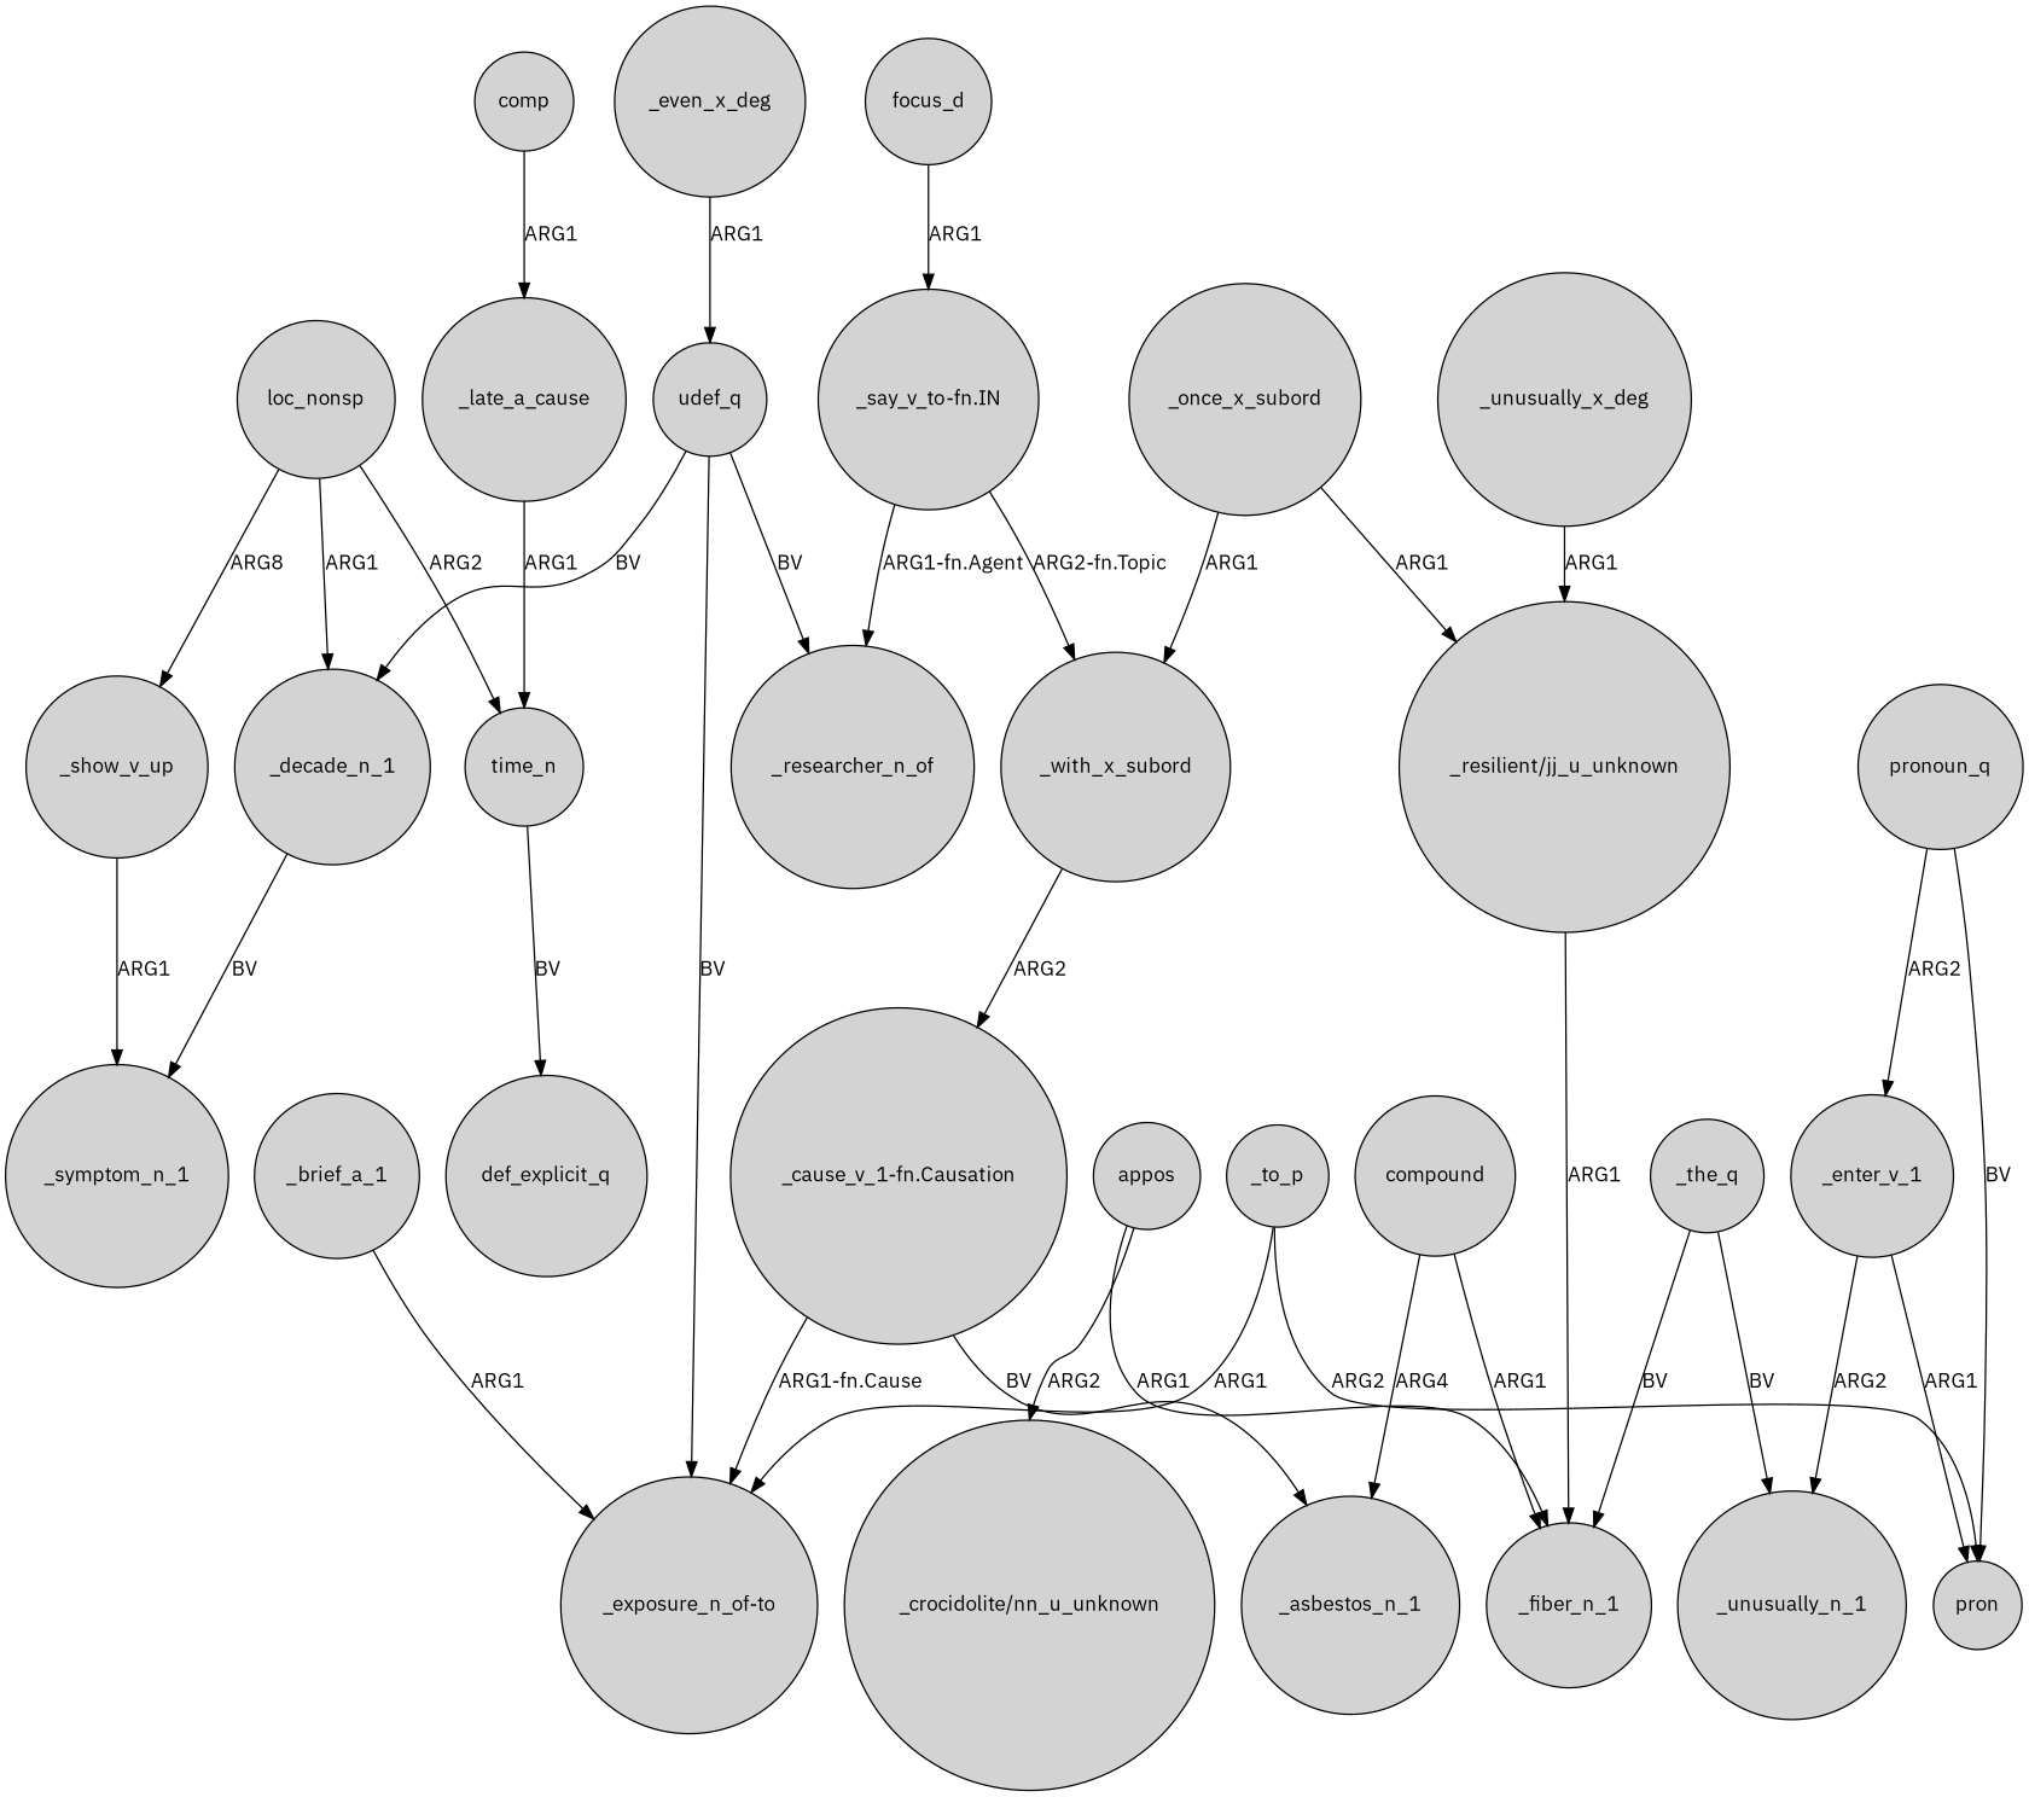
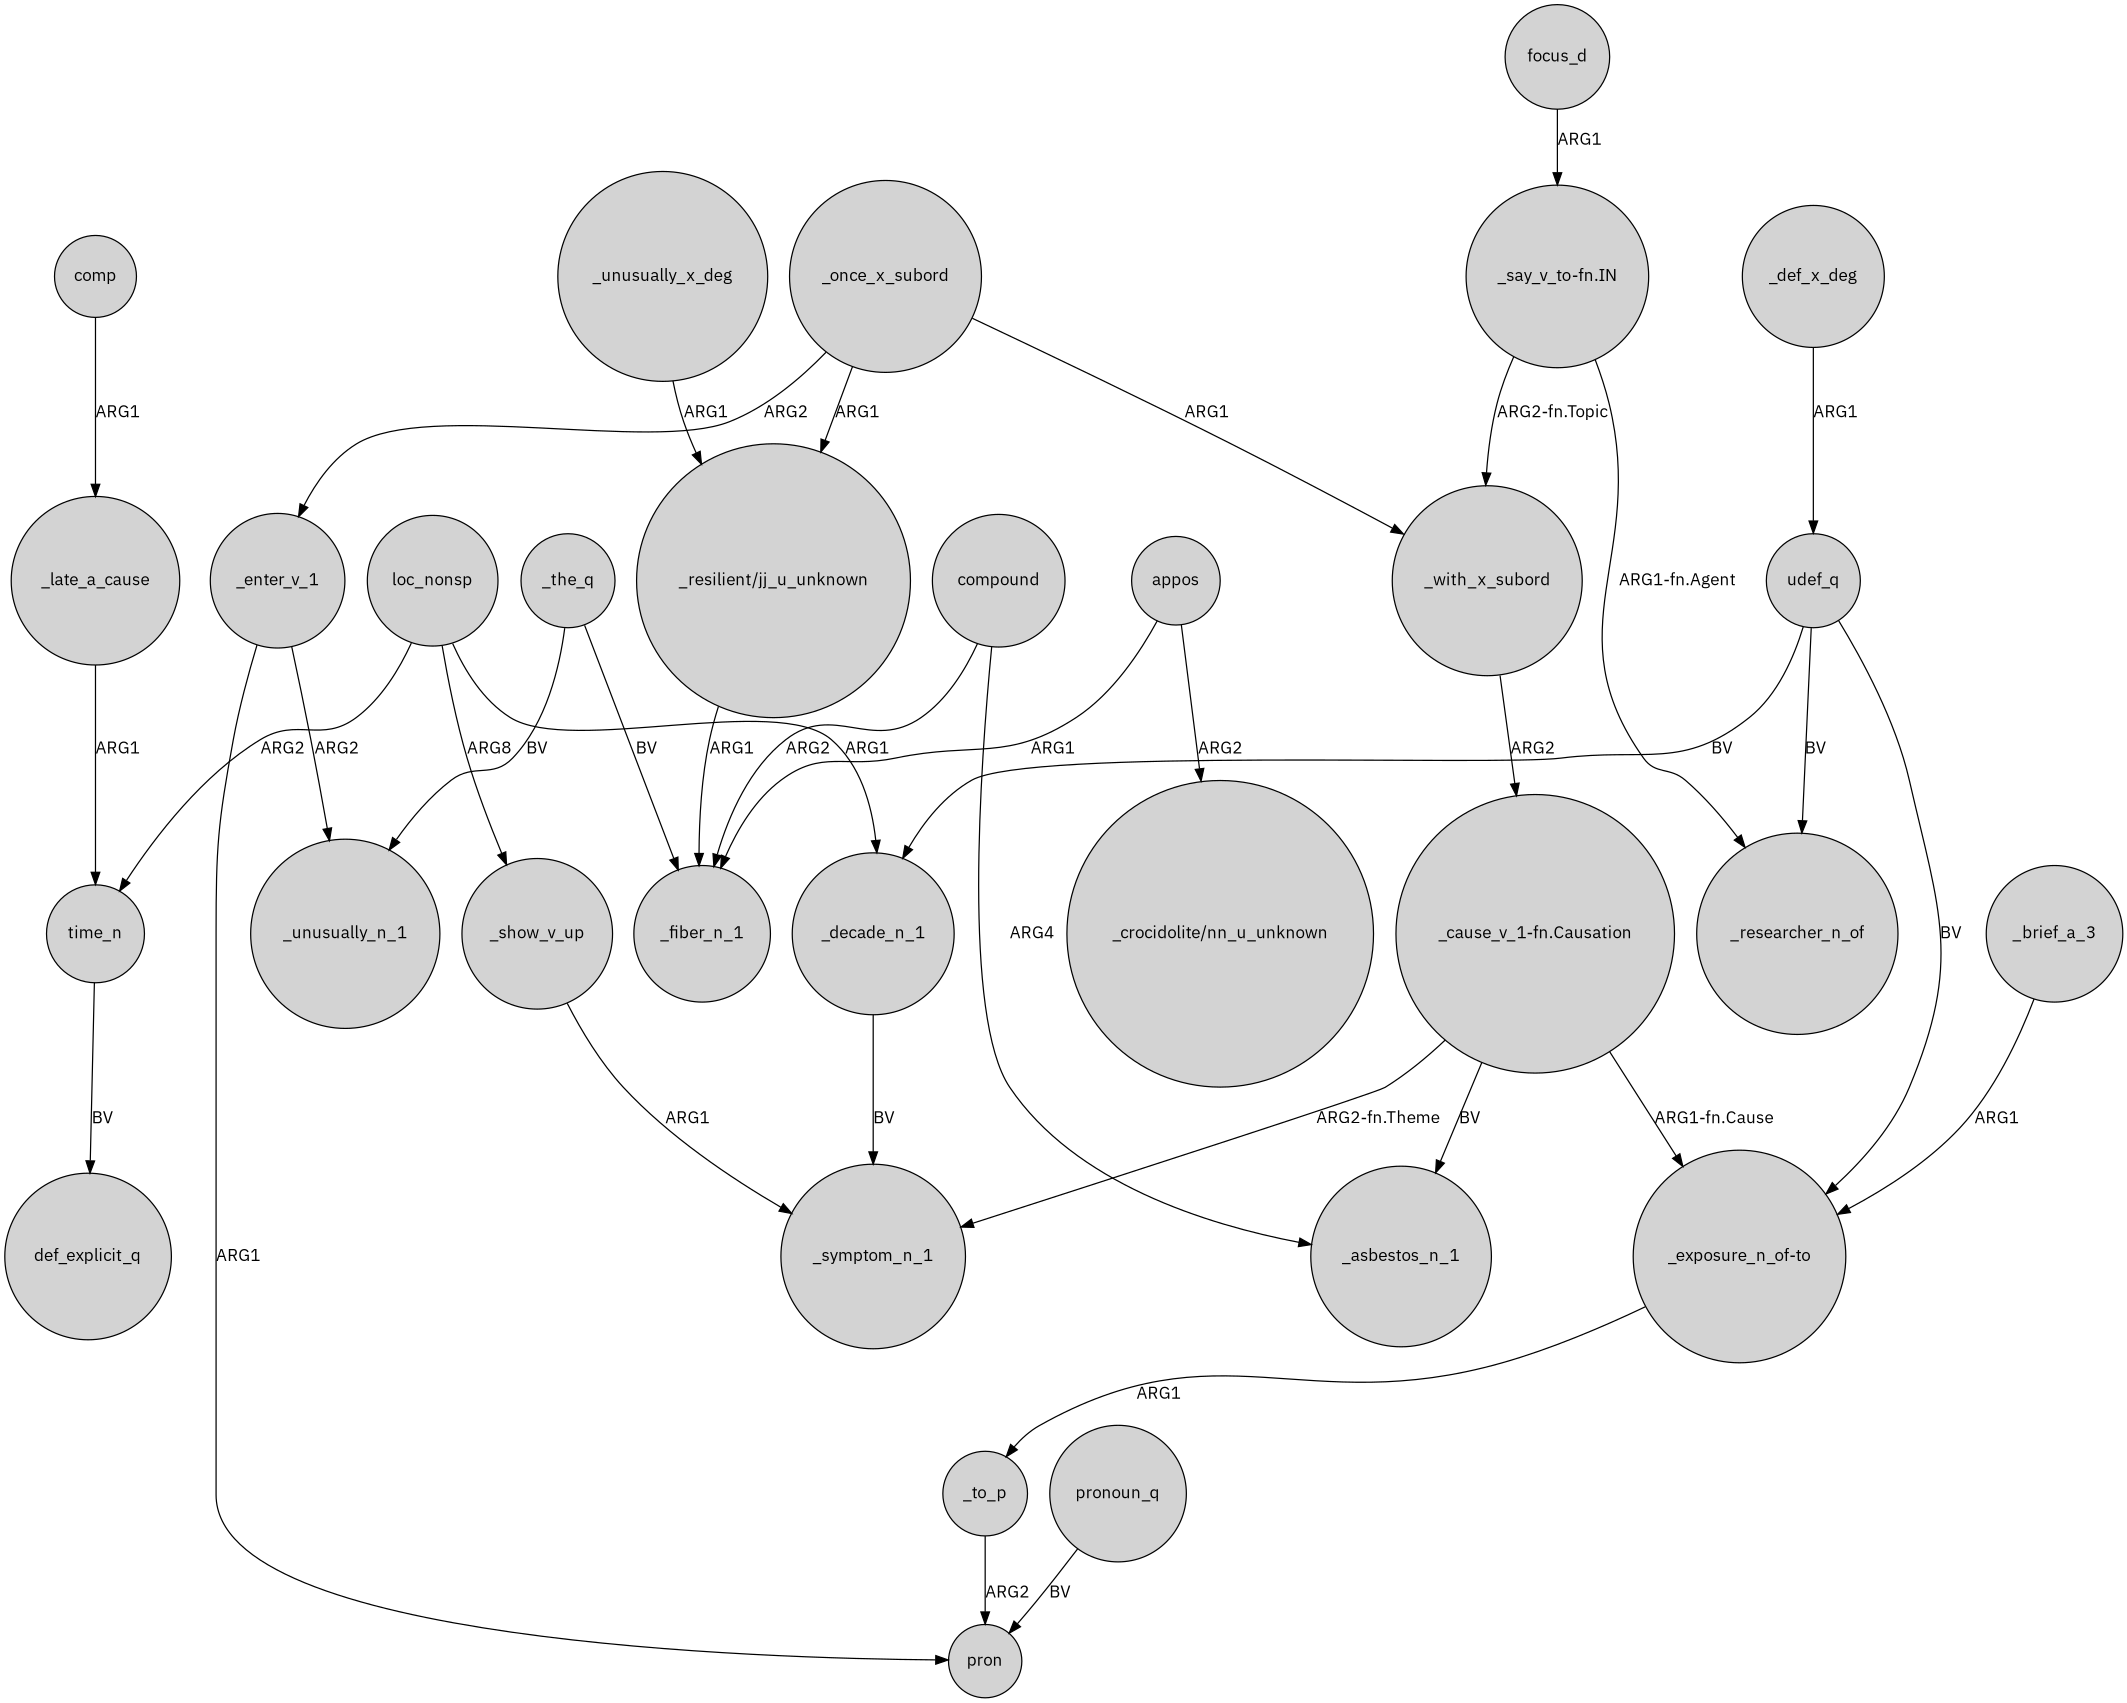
  digraph {
    fontname="IBM Plex Sans"
    node [fontname="IBM Plex Sans" shape=circle style=filled]
    edge [fontname="IBM Plex Sans"]
    loc_nonsp
    _decade_n_1
    _show_v_up
    time_n
    _symptom_n_1
    def_explicit_q
    n7 [label=_late_a_cause]
    comp
    _with_x_subord
    "_cause_v_1-fn.Causation"
    "_exposure_n_of-to"
    _asbestos_n_1
    _once_x_subord
    _enter_v_1
    "_resilient/jj_u_unknown"
-   _even_x_deg
+   _even_x_deg [label=_def_x_deg]
    udef_q
    _researcher_n_of
    pron
    n20 [label=_unusually_n_1]
    "_say_v_to-fn.IN"
    _fiber_n_1
    focus_d
    appos
    "_crocidolite/nn_u_unknown"
    pronoun_q
    _the_q
-   _brief_a_1
+   _brief_a_1 [label=_brief_a_3]
    compound
    _to_p
    _unusually_x_deg
    loc_nonsp -> _decade_n_1 [label=ARG1]
    loc_nonsp -> _show_v_up [label=ARG8]
    loc_nonsp -> time_n [label=ARG2]
    _decade_n_1 -> _symptom_n_1 [label=BV]
    _show_v_up -> _symptom_n_1 [label=ARG1]
    time_n -> def_explicit_q [label=BV]
    n7 -> time_n [label=ARG1]
    comp -> n7 [label=ARG1]
    _with_x_subord -> "_cause_v_1-fn.Causation" [label=ARG2]
+   "_cause_v_1-fn.Causation" -> _symptom_n_1 [label="ARG2-fn.Theme"]
    "_cause_v_1-fn.Causation" -> "_exposure_n_of-to" [label="ARG1-fn.Cause"]
    "_cause_v_1-fn.Causation" -> _asbestos_n_1 [label=BV]
    _once_x_subord -> _with_x_subord [label=ARG1]
-   pronoun_q -> _enter_v_1 [label=ARG2]
+   _once_x_subord -> _enter_v_1 [label=ARG2]
    _once_x_subord -> "_resilient/jj_u_unknown" [label=ARG1]
    _enter_v_1 -> pron [label=ARG1]
    _enter_v_1 -> n20 [label=ARG2]
    "_resilient/jj_u_unknown" -> _fiber_n_1 [label=ARG1]
    _even_x_deg -> udef_q [label=ARG1]
    udef_q -> _decade_n_1 [label=BV]
    udef_q -> "_exposure_n_of-to" [label=BV]
    udef_q -> _researcher_n_of [label=BV]
    "_say_v_to-fn.IN" -> _with_x_subord [label="ARG2-fn.Topic"]
    "_say_v_to-fn.IN" -> _researcher_n_of [label="ARG1-fn.Agent"]
    focus_d -> "_say_v_to-fn.IN" [label=ARG1]
    appos -> _fiber_n_1 [label=ARG1]
    appos -> "_crocidolite/nn_u_unknown" [label=ARG2]
    pronoun_q -> pron [label=BV]
    _the_q -> n20 [label=BV]
    _the_q -> _fiber_n_1 [label=BV]
    _brief_a_1 -> "_exposure_n_of-to" [label=ARG1]
    compound -> _asbestos_n_1 [label=ARG4]
-   compound -> _fiber_n_1 [label=ARG1]
-   _to_p -> "_exposure_n_of-to" [label=ARG1]
+   compound -> _fiber_n_1 [label=ARG2]
+   "_exposure_n_of-to" -> _to_p [label=ARG1]
    _to_p -> pron [label=ARG2]
    _unusually_x_deg -> "_resilient/jj_u_unknown" [label=ARG1]
  }
